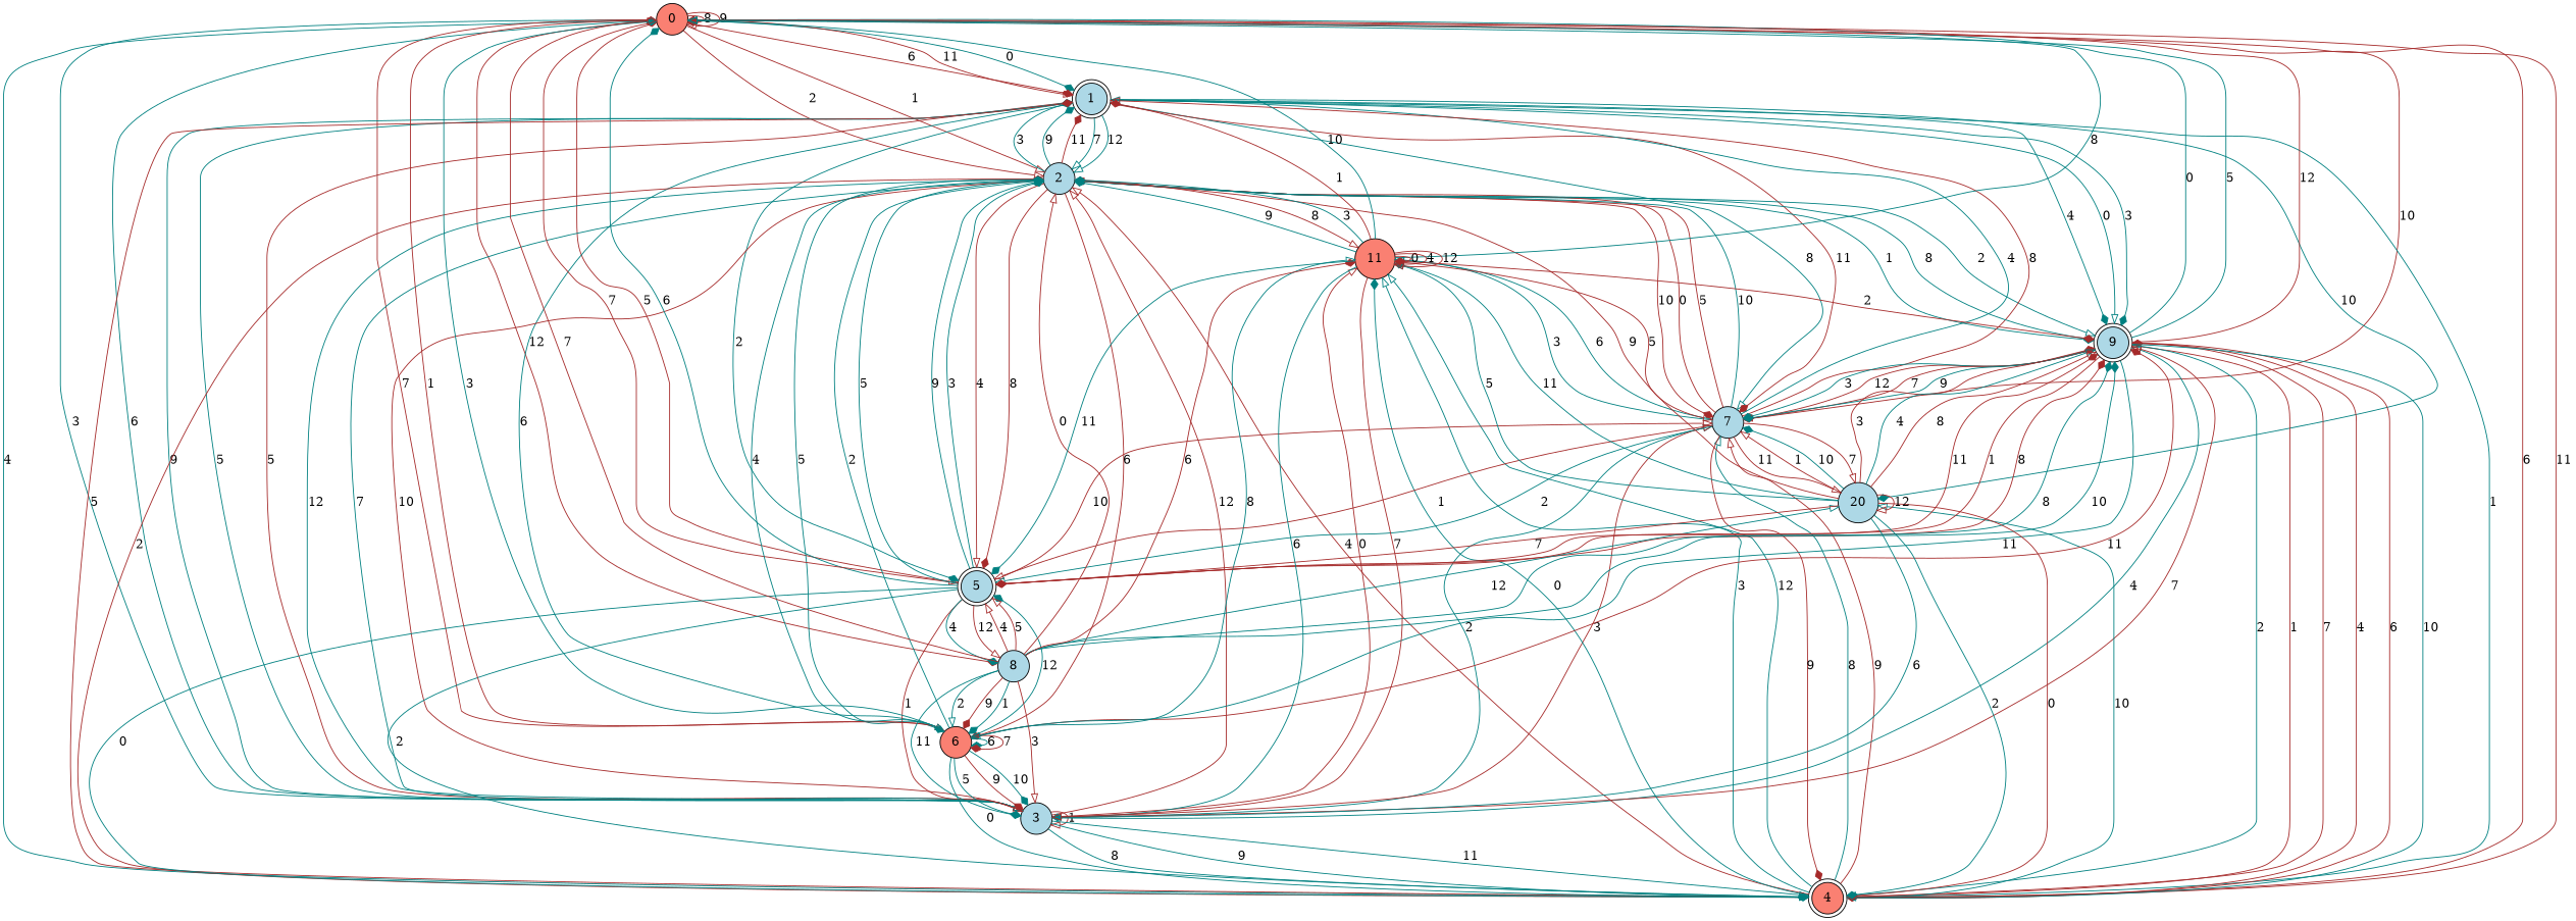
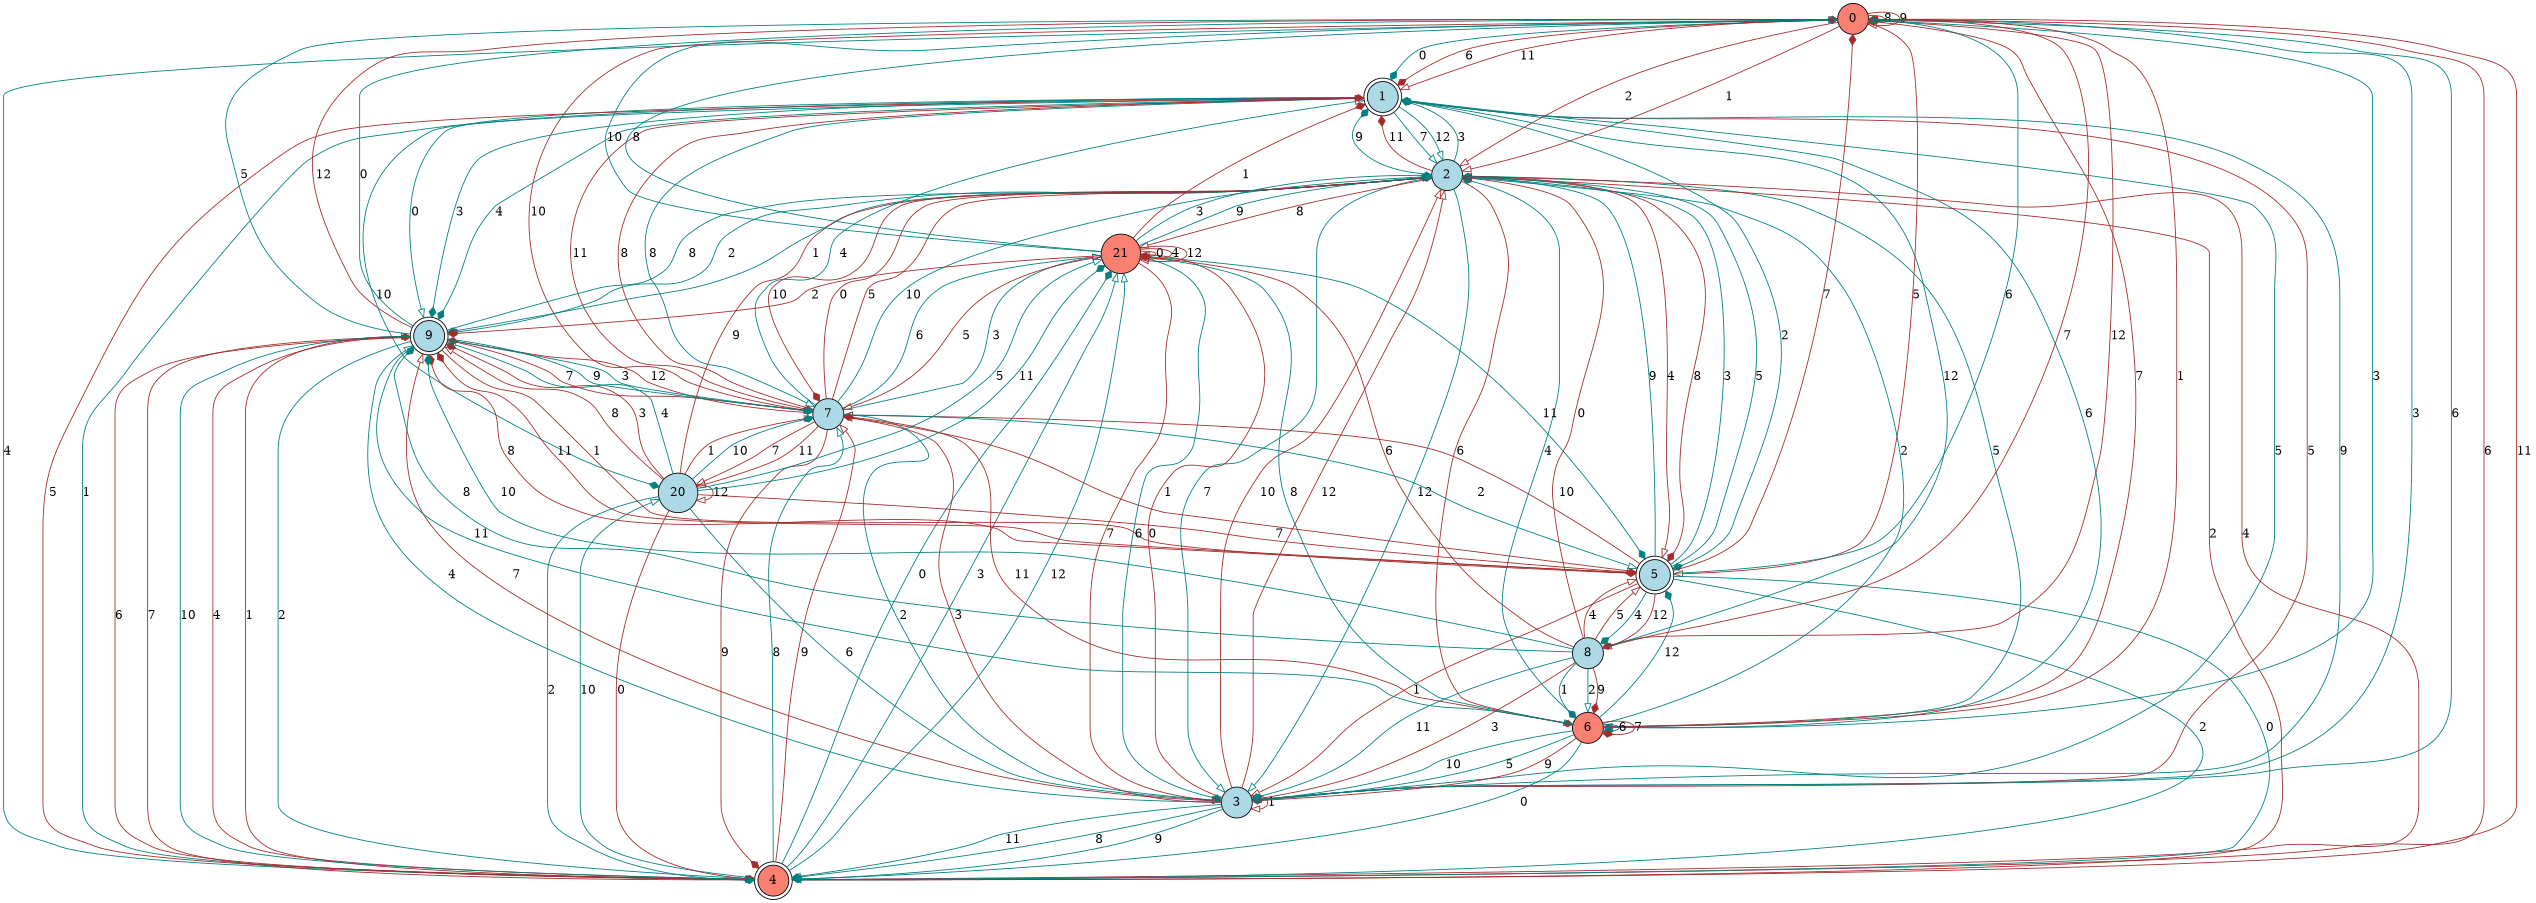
  digraph {
    node [fillcolor=lightblue shape=circle style=filled]
    edge [arrowhead=onormal color=teal]
    n1 [fillcolor=salmon label=0]
    n2 [label=1 shape=doublecircle]
    n3 [label=2]
    n4 [label=3]
    n5 [fillcolor=salmon label=4 shape=doublecircle]
    n6 [label=5 shape=doublecircle]
    n7 [fillcolor=salmon label=6]
    n8 [label=7]
    n9 [label=8]
    n10 [label=9 shape=doublecircle]
    n11 [label=20]
-   n12 [fillcolor=salmon label=11]
+   n12 [fillcolor=salmon label=21]
    n1 -> n1 [arrowhead=diamond color=brown label=8]
    n1 -> n1 [color=brown label=9]
    n1 -> n2 [arrowhead=diamond label=0]
    n1 -> n2 [arrowhead=diamond color=brown label=6]
    n1 -> n2 [color=brown label=11]
    n1 -> n3 [color=brown label=1]
    n1 -> n3 [color=brown label=2]
    n1 -> n4 [label=3]
    n1 -> n5 [label=4]
    n1 -> n6 [color=brown label=5]
    n1 -> n7 [color=brown label=7]
    n1 -> n8 [arrowhead=diamond color=brown label=10]
    n1 -> n9 [arrowhead=diamond color=brown label=12]
    n2 -> n3 [label=7]
    n2 -> n3 [label=12]
    n2 -> n4 [color=brown label=5]
    n2 -> n4 [label=9]
    n2 -> n5 [arrowhead=diamond label=1]
    n2 -> n6 [arrowhead=diamond label=2]
    n2 -> n7 [arrowhead=diamond label=6]
    n2 -> n8 [label=8]
    n2 -> n8 [arrowhead=diamond color=brown label=11]
    n2 -> n10 [label=0]
    n2 -> n10 [arrowhead=diamond label=3]
    n2 -> n10 [arrowhead=diamond label=4]
    n2 -> n11 [arrowhead=diamond label=10]
    n3 -> n2 [arrowhead=diamond label=3]
    n3 -> n2 [arrowhead=diamond label=9]
    n3 -> n2 [arrowhead=diamond color=brown label=11]
    n3 -> n4 [label=7]
    n3 -> n4 [label=12]
    n3 -> n6 [color=brown label=4]
    n3 -> n6 [arrowhead=diamond color=brown label=8]
    n3 -> n7 [label=5]
    n3 -> n7 [arrowhead=diamond color=brown label=6]
    n3 -> n8 [arrowhead=diamond color=brown label=10]
    n3 -> n10 [arrowhead=diamond label=1]
    n3 -> n10 [label=2]
    n3 -> n12 [color=brown label=8]
    n4 -> n1 [arrowhead=diamond label=6]
    n4 -> n2 [arrowhead=diamond label=5]
    n4 -> n3 [color=brown label=10]
    n4 -> n3 [color=brown label=12]
    n4 -> n4 [color=brown label=1]
    n4 -> n5 [arrowhead=diamond label=8]
    n4 -> n5 [arrowhead=diamond label=9]
    n4 -> n5 [label=11]
    n4 -> n8 [label=2]
    n4 -> n8 [color=brown label=3]
    n4 -> n10 [label=4]
    n4 -> n10 [color=brown label=7]
    n4 -> n12 [color=brown label=0]
    n5 -> n1 [color=brown label=6]
    n5 -> n1 [color=brown label=11]
    n5 -> n2 [arrowhead=diamond color=brown label=5]
    n5 -> n3 [arrowhead=diamond color=brown label=2]
    n5 -> n3 [color=brown label=4]
    n5 -> n8 [label=8]
    n5 -> n8 [color=brown label=9]
    n5 -> n10 [color=brown label=1]
    n5 -> n10 [arrowhead=diamond color=brown label=7]
    n5 -> n11 [label=10]
    n5 -> n12 [arrowhead=diamond label=0]
    n5 -> n12 [label=3]
    n5 -> n12 [label=12]
    n6 -> n1 [arrowhead=diamond label=6]
    n6 -> n1 [arrowhead=diamond color=brown label=7]
    n6 -> n3 [arrowhead=diamond label=3]
    n6 -> n3 [arrowhead=diamond label=5]
    n6 -> n3 [label=9]
    n6 -> n4 [color=brown label=1]
    n6 -> n5 [label=0]
    n6 -> n5 [label=2]
    n6 -> n8 [color=brown label=10]
    n6 -> n9 [arrowhead=diamond label=4]
    n6 -> n9 [color=brown label=12]
    n6 -> n10 [arrowhead=diamond color=brown label=8]
    n6 -> n10 [arrowhead=diamond color=brown label=11]
    n7 -> n1 [arrowhead=diamond color=brown label=1]
    n7 -> n1 [arrowhead=diamond label=3]
    n7 -> n3 [label=2]
    n7 -> n3 [arrowhead=diamond label=4]
    n7 -> n4 [arrowhead=diamond label=5]
    n7 -> n4 [arrowhead=diamond color=brown label=9]
    n7 -> n4 [arrowhead=diamond label=10]
    n7 -> n5 [arrowhead=diamond label=0]
    n7 -> n6 [arrowhead=diamond label=12]
    n7 -> n7 [arrowhead=diamond label=6]
    n7 -> n7 [arrowhead=diamond color=brown label=7]
-   n7 -> n10 [arrowhead=diamond color=brown label=11]
+   n7 -> n8 [arrowhead=diamond color=brown label=11]
    n7 -> n12 [label=8]
    n8 -> n2 [label=4]
    n8 -> n2 [color=brown label=8]
    n8 -> n3 [color=brown label=0]
    n8 -> n3 [color=brown label=5]
    n8 -> n3 [arrowhead=diamond label=10]
    n8 -> n5 [arrowhead=diamond color=brown label=9]
    n8 -> n6 [color=brown label=1]
    n8 -> n6 [label=2]
    n8 -> n10 [arrowhead=diamond color=brown label=12]
    n8 -> n11 [color=brown label=7]
    n8 -> n11 [color=brown label=11]
    n8 -> n12 [label=3]
    n8 -> n12 [label=6]
    n9 -> n1 [color=brown label=7]
-   n9 -> n11 [label=12]
+   n9 -> n2 [label=12]
    n9 -> n3 [color=brown label=0]
    n9 -> n4 [color=brown label=3]
    n9 -> n4 [arrowhead=diamond label=11]
    n9 -> n6 [color=brown label=4]
    n9 -> n6 [color=brown label=5]
    n9 -> n7 [arrowhead=diamond label=1]
    n9 -> n7 [label=2]
    n9 -> n7 [arrowhead=diamond color=brown label=9]
    n9 -> n10 [arrowhead=diamond label=8]
    n9 -> n10 [arrowhead=diamond label=10]
    n9 -> n12 [arrowhead=diamond color=brown label=6]
    n10 -> n1 [label=0]
    n10 -> n1 [arrowhead=diamond label=5]
    n10 -> n1 [arrowhead=diamond color=brown label=12]
    n10 -> n3 [arrowhead=diamond label=8]
    n10 -> n5 [label=2]
    n10 -> n5 [arrowhead=diamond color=brown label=4]
    n10 -> n5 [arrowhead=diamond color=brown label=6]
    n10 -> n5 [label=10]
    n10 -> n6 [arrowhead=diamond color=brown label=1]
    n10 -> n7 [label=11]
    n10 -> n8 [arrowhead=diamond label=3]
    n10 -> n8 [color=brown label=7]
    n10 -> n8 [arrowhead=diamond label=9]
    n11 -> n3 [arrowhead=diamond color=brown label=9]
    n11 -> n4 [label=6]
    n11 -> n5 [arrowhead=diamond color=brown label=0]
    n11 -> n5 [arrowhead=diamond label=2]
    n11 -> n6 [arrowhead=diamond color=brown label=7]
    n11 -> n8 [color=brown label=1]
    n11 -> n8 [arrowhead=diamond label=10]
    n11 -> n10 [arrowhead=diamond color=brown label=3]
    n11 -> n10 [label=4]
    n11 -> n10 [color=brown label=8]
    n11 -> n11 [color=brown label=12]
    n11 -> n12 [label=5]
    n11 -> n12 [arrowhead=diamond label=11]
    n12 -> n1 [label=8]
    n12 -> n1 [label=10]
    n12 -> n2 [arrowhead=diamond color=brown label=1]
    n12 -> n3 [arrowhead=diamond label=3]
    n12 -> n3 [arrowhead=diamond label=9]
    n12 -> n4 [arrowhead=diamond label=6]
    n12 -> n4 [color=brown label=7]
    n12 -> n6 [arrowhead=diamond label=11]
    n12 -> n8 [color=brown label=5]
    n12 -> n10 [arrowhead=diamond color=brown label=2]
    n12 -> n12 [arrowhead=diamond color=brown label=0]
    n12 -> n12 [color=brown label=4]
    n12 -> n12 [color=brown label=12]
  }
